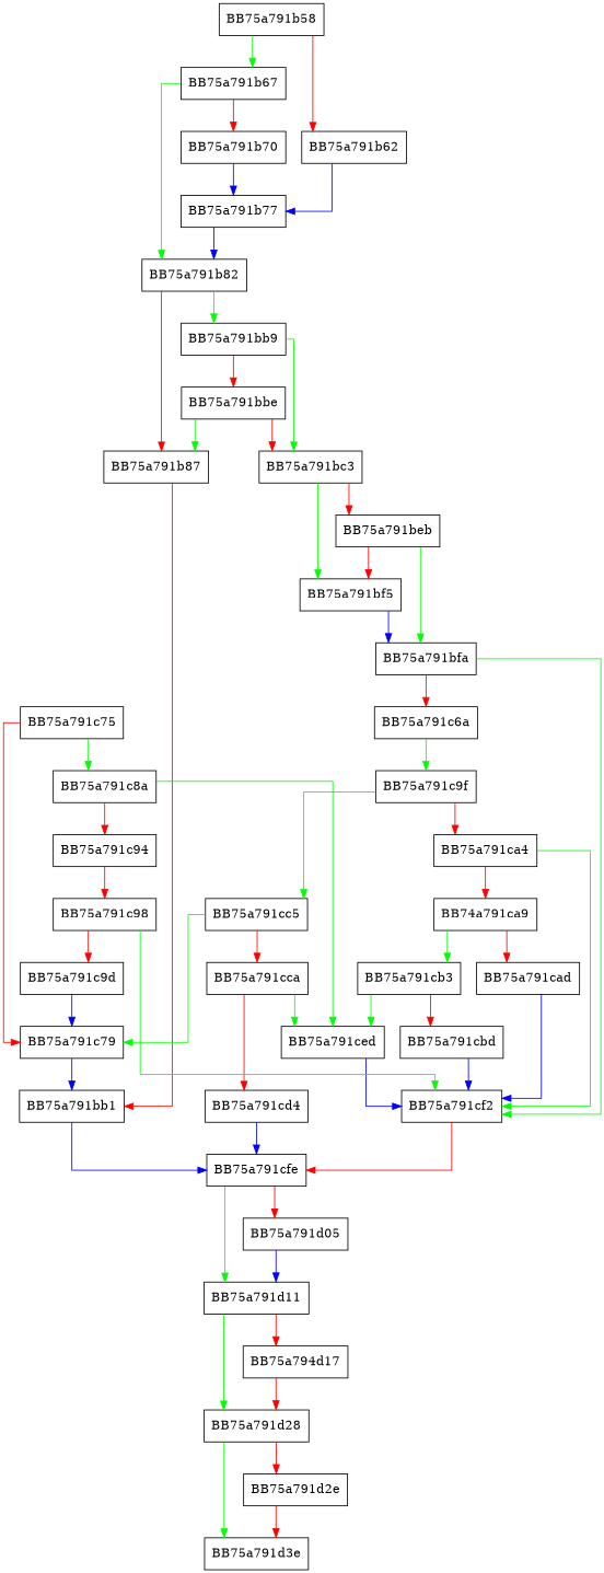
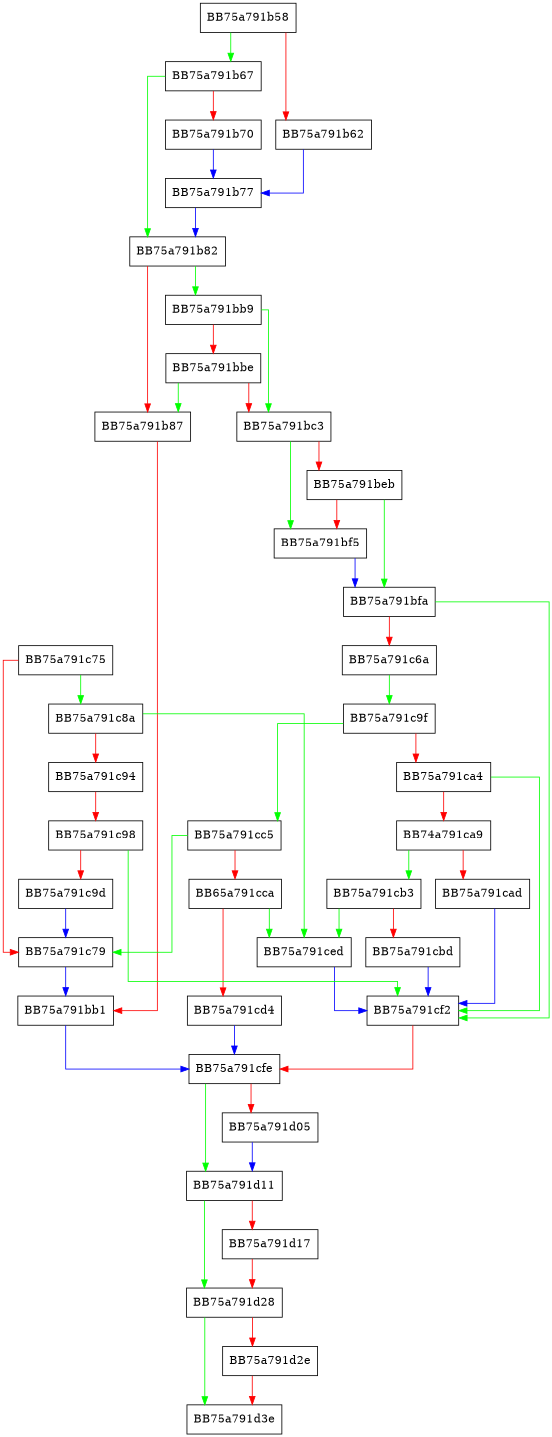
  digraph {
    splines=ortho
    node [shape=box]
    edge [color=red]
    n1 [label=BB75a791b58]
    BB75a791b67
    BB75a791b62
    BB75a791b82
    BB75a791b70
    BB75a791b77
    BB75a791bb9
    BB75a791b87
    BB75a791bc3
    BB75a791bbe
    BB75a791bb1
    BB75a791bf5
    BB75a791beb
    BB75a791cfe
    BB75a791d11
    BB75a791d05
    BB75a791d28
-   BB75a791d17 [label=BB75a794d17]
+   BB75a791d17
    BB75a791bfa
    BB75a791cf2
    BB75a791c6a
    BB75a791c9f
    BB75a791cc5
    BB75a791ca4
    BB75a791c79
-   BB75a791cca
+   BB75a791cca [label=BB65a791cca]
    n27 [label=BB74a791ca9]
    BB75a791c8a
    BB75a791ced
    BB75a791c94
    BB75a791c75
    BB75a791c98
    BB75a791c9d
    BB75a791cd4
    BB75a791cb3
    BB75a791cad
    BB75a791cbd
    BB75a791d3e
    BB75a791d2e
    n1 -> BB75a791b67 [color=green]
    n1 -> BB75a791b62
    BB75a791b67 -> BB75a791b82 [color=green]
    BB75a791b67 -> BB75a791b70
    BB75a791b62 -> BB75a791b77 [color=blue]
    BB75a791b82 -> BB75a791bb9 [color=green]
    BB75a791b82 -> BB75a791b87
    BB75a791b70 -> BB75a791b77 [color=blue]
    BB75a791b77 -> BB75a791b82 [color=blue]
    BB75a791bb9 -> BB75a791bc3 [color=green]
    BB75a791bb9 -> BB75a791bbe
    BB75a791b87 -> BB75a791bb1
    BB75a791bc3 -> BB75a791bf5 [color=green]
    BB75a791bc3 -> BB75a791beb
    BB75a791bbe -> BB75a791b87 [color=green]
    BB75a791bbe -> BB75a791bc3
    BB75a791bb1 -> BB75a791cfe [color=blue]
    BB75a791bf5 -> BB75a791bfa [color=blue]
    BB75a791beb -> BB75a791bf5
    BB75a791beb -> BB75a791bfa [color=green]
    BB75a791cfe -> BB75a791d11 [color=green]
    BB75a791cfe -> BB75a791d05
    BB75a791d11 -> BB75a791d28 [color=green]
    BB75a791d11 -> BB75a791d17
    BB75a791d05 -> BB75a791d11 [color=blue]
    BB75a791d28 -> BB75a791d3e [color=green]
    BB75a791d28 -> BB75a791d2e
    BB75a791d17 -> BB75a791d28
    BB75a791bfa -> BB75a791cf2 [color=green]
    BB75a791bfa -> BB75a791c6a
    BB75a791cf2 -> BB75a791cfe
    BB75a791c6a -> BB75a791c9f [color=green]
    BB75a791c9f -> BB75a791cc5 [color=green]
    BB75a791c9f -> BB75a791ca4
    BB75a791cc5 -> BB75a791c79 [color=green]
    BB75a791cc5 -> BB75a791cca
    BB75a791ca4 -> BB75a791cf2 [color=green]
    BB75a791ca4 -> n27
    BB75a791c79 -> BB75a791bb1 [color=blue]
    BB75a791cca -> BB75a791ced [color=green]
    BB75a791cca -> BB75a791cd4
    n27 -> BB75a791cb3 [color=green]
    n27 -> BB75a791cad
    BB75a791c8a -> BB75a791ced [color=green]
    BB75a791c8a -> BB75a791c94
    BB75a791ced -> BB75a791cf2 [color=blue]
    BB75a791c94 -> BB75a791c98
    BB75a791c75 -> BB75a791c79
    BB75a791c75 -> BB75a791c8a [color=green]
    BB75a791c98 -> BB75a791cf2 [color=green]
    BB75a791c98 -> BB75a791c9d
    BB75a791c9d -> BB75a791c79 [color=blue]
    BB75a791cd4 -> BB75a791cfe [color=blue]
    BB75a791cb3 -> BB75a791ced [color=green]
    BB75a791cb3 -> BB75a791cbd
    BB75a791cad -> BB75a791cf2 [color=blue]
    BB75a791cbd -> BB75a791cf2 [color=blue]
    BB75a791d2e -> BB75a791d3e
  }
